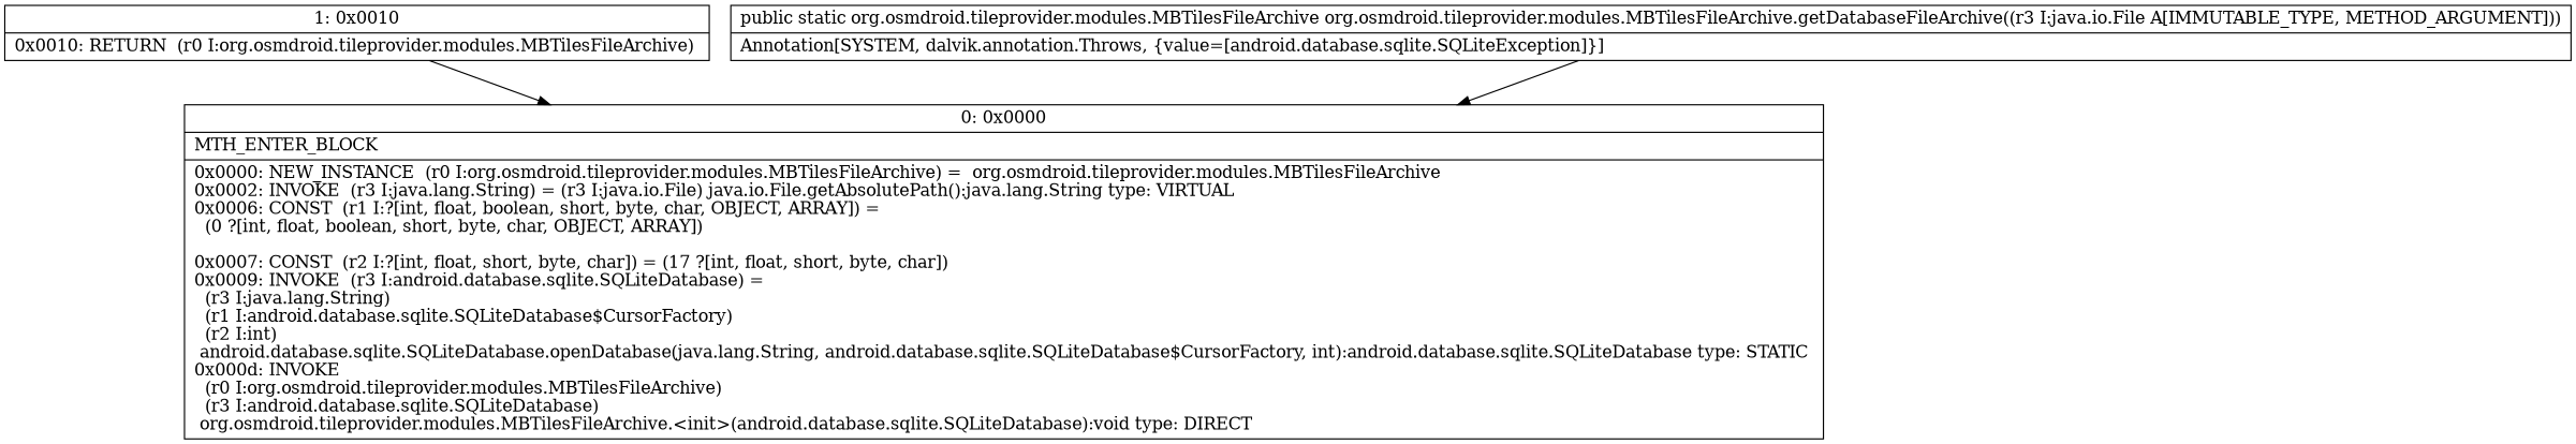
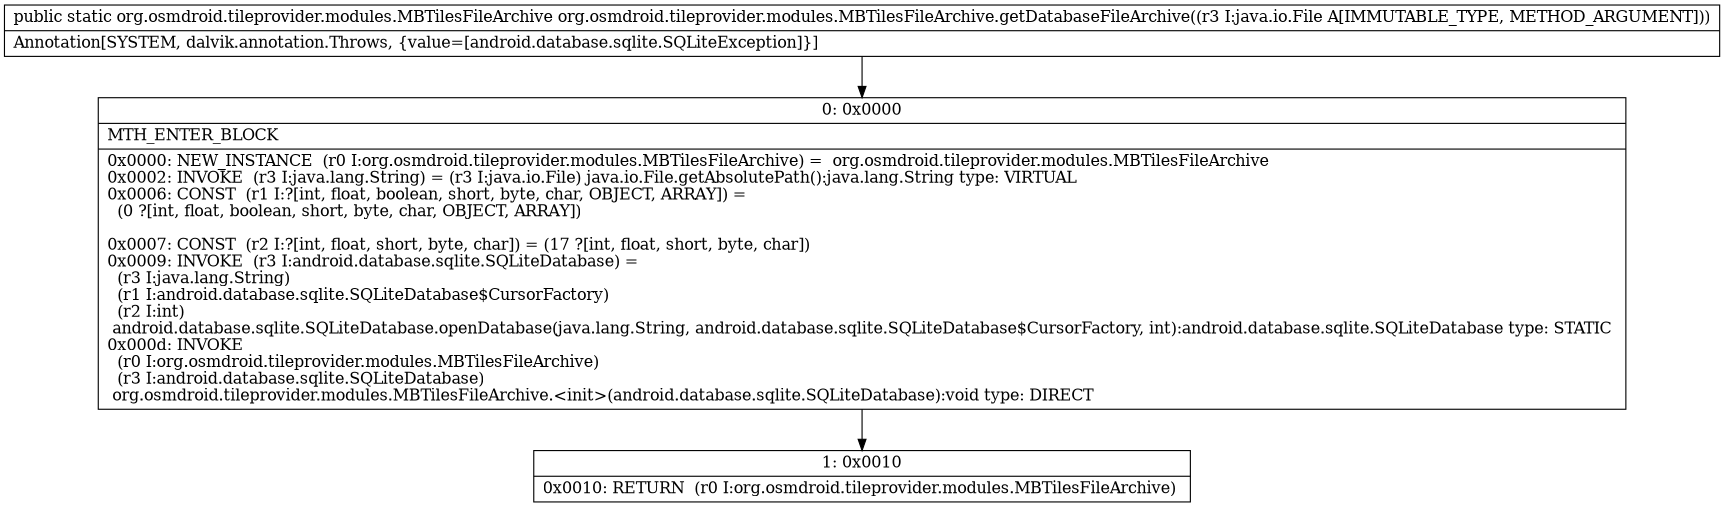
  digraph {
    node [shape=record]
    n1 [label="{0\:\ 0x0000|MTH_ENTER_BLOCK\l|0x0000: NEW_INSTANCE  (r0 I:org.osmdroid.tileprovider.modules.MBTilesFileArchive) =  org.osmdroid.tileprovider.modules.MBTilesFileArchive \l0x0002: INVOKE  (r3 I:java.lang.String) = (r3 I:java.io.File) java.io.File.getAbsolutePath():java.lang.String type: VIRTUAL \l0x0006: CONST  (r1 I:?[int, float, boolean, short, byte, char, OBJECT, ARRAY]) = \l  (0 ?[int, float, boolean, short, byte, char, OBJECT, ARRAY])\l \l0x0007: CONST  (r2 I:?[int, float, short, byte, char]) = (17 ?[int, float, short, byte, char]) \l0x0009: INVOKE  (r3 I:android.database.sqlite.SQLiteDatabase) = \l  (r3 I:java.lang.String)\l  (r1 I:android.database.sqlite.SQLiteDatabase$CursorFactory)\l  (r2 I:int)\l android.database.sqlite.SQLiteDatabase.openDatabase(java.lang.String, android.database.sqlite.SQLiteDatabase$CursorFactory, int):android.database.sqlite.SQLiteDatabase type: STATIC \l0x000d: INVOKE  \l  (r0 I:org.osmdroid.tileprovider.modules.MBTilesFileArchive)\l  (r3 I:android.database.sqlite.SQLiteDatabase)\l org.osmdroid.tileprovider.modules.MBTilesFileArchive.\<init\>(android.database.sqlite.SQLiteDatabase):void type: DIRECT \l}"]
    n2 [label="{1\:\ 0x0010|0x0010: RETURN  (r0 I:org.osmdroid.tileprovider.modules.MBTilesFileArchive) \l}"]
    n3 [label="{public static org.osmdroid.tileprovider.modules.MBTilesFileArchive org.osmdroid.tileprovider.modules.MBTilesFileArchive.getDatabaseFileArchive((r3 I:java.io.File A[IMMUTABLE_TYPE, METHOD_ARGUMENT]))  | Annotation[SYSTEM, dalvik.annotation.Throws, \{value=[android.database.sqlite.SQLiteException]\}]\l}"]
-   n2 -> n1
+   n1 -> n2
    n3 -> n1
  }
